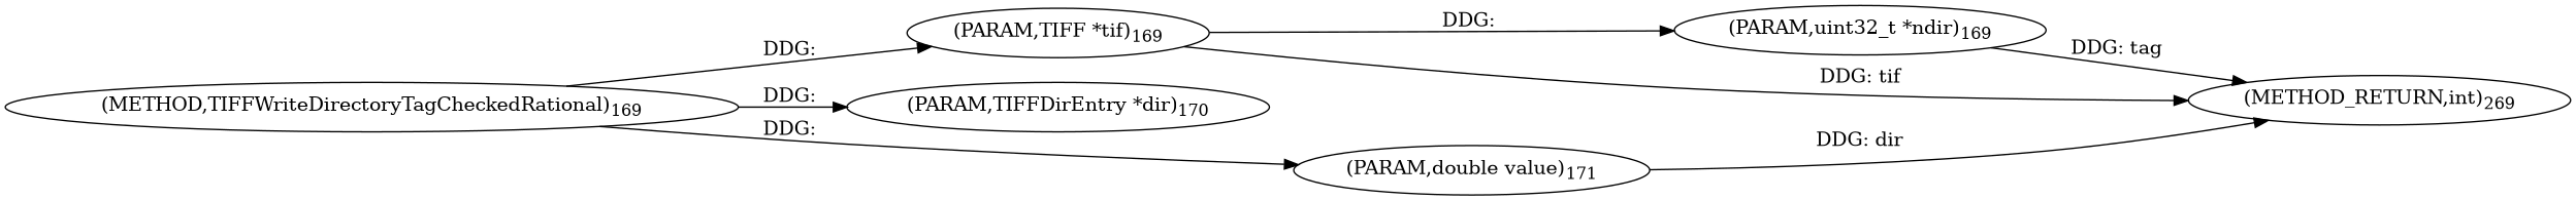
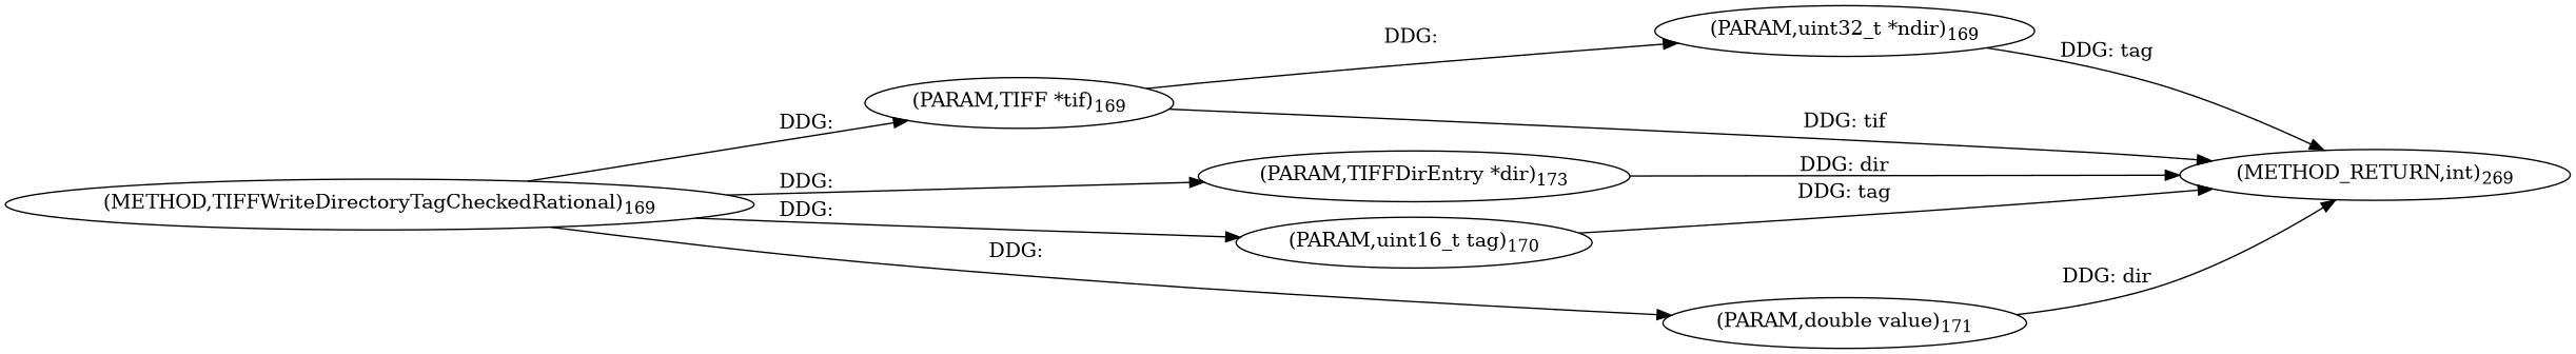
  digraph {
    rankdir=LR
    n1 [label=<(METHOD,TIFFWriteDirectoryTagCheckedRational)<SUB>169</SUB>>]
    n2 [label=<(PARAM,TIFF *tif)<SUB>169</SUB>>]
-   n3 [label=<(PARAM,TIFFDirEntry *dir)<SUB>170</SUB>>]
+   n3 [label=<(PARAM,TIFFDirEntry *dir)<SUB>173</SUB>>]
+   n4 [label=<(PARAM,uint16_t tag)<SUB>170</SUB>>]
    n5 [label=<(PARAM,double value)<SUB>171</SUB>>]
    n6 [label=<(PARAM,uint32_t *ndir)<SUB>169</SUB>>]
    n7 [label=<(METHOD_RETURN,int)<SUB>269</SUB>>]
    n1 -> n2 [label="DDG: "]
    n1 -> n3 [label="DDG: "]
+   n1 -> n4 [label="DDG: "]
    n1 -> n5 [label="DDG: "]
    n2 -> n6 [label="DDG: "]
    n2 -> n7 [label="DDG: tif"]
+   n3 -> n7 [label="DDG: dir"]
+   n4 -> n7 [label="DDG: tag"]
    n5 -> n7 [label="DDG: dir"]
    n6 -> n7 [label="DDG: tag"]
  }
